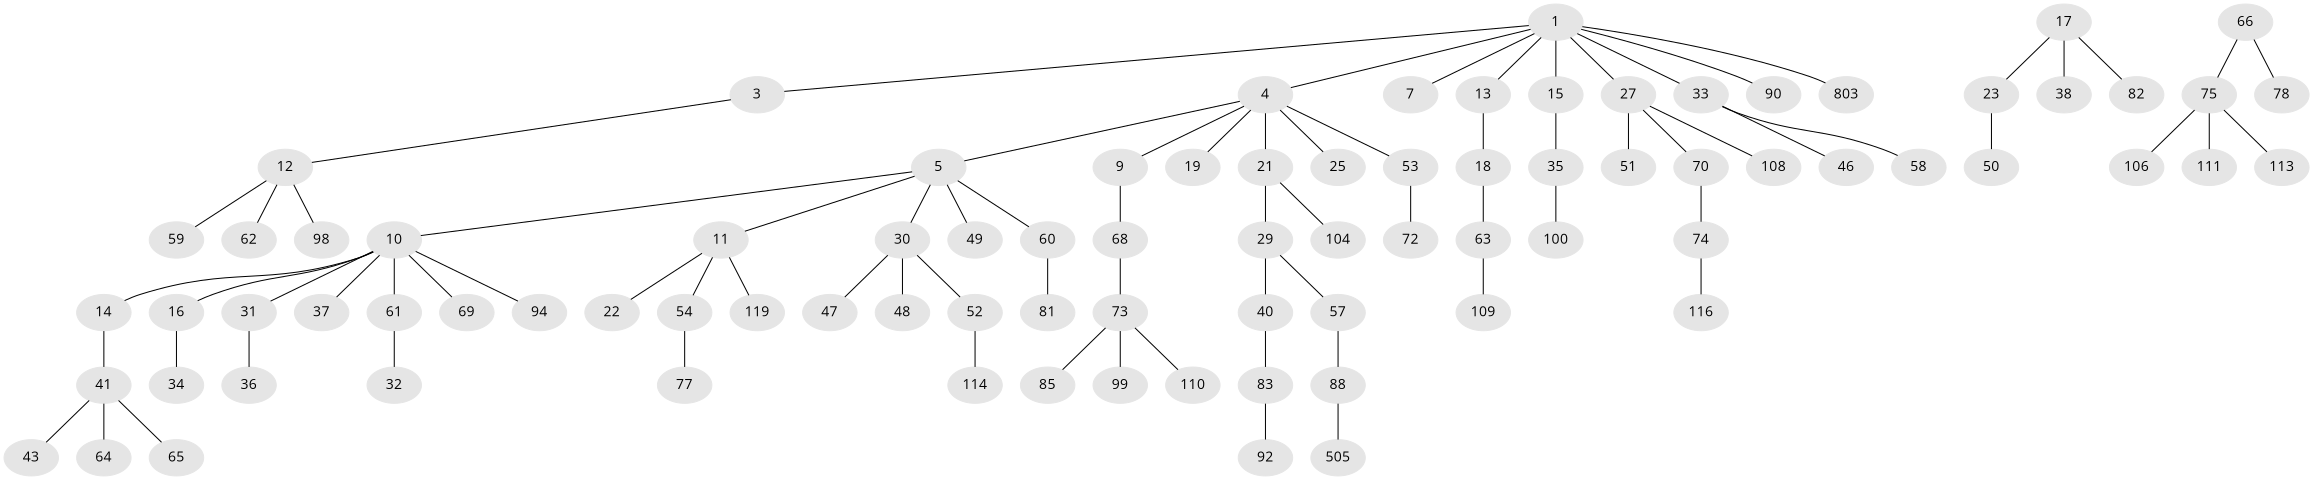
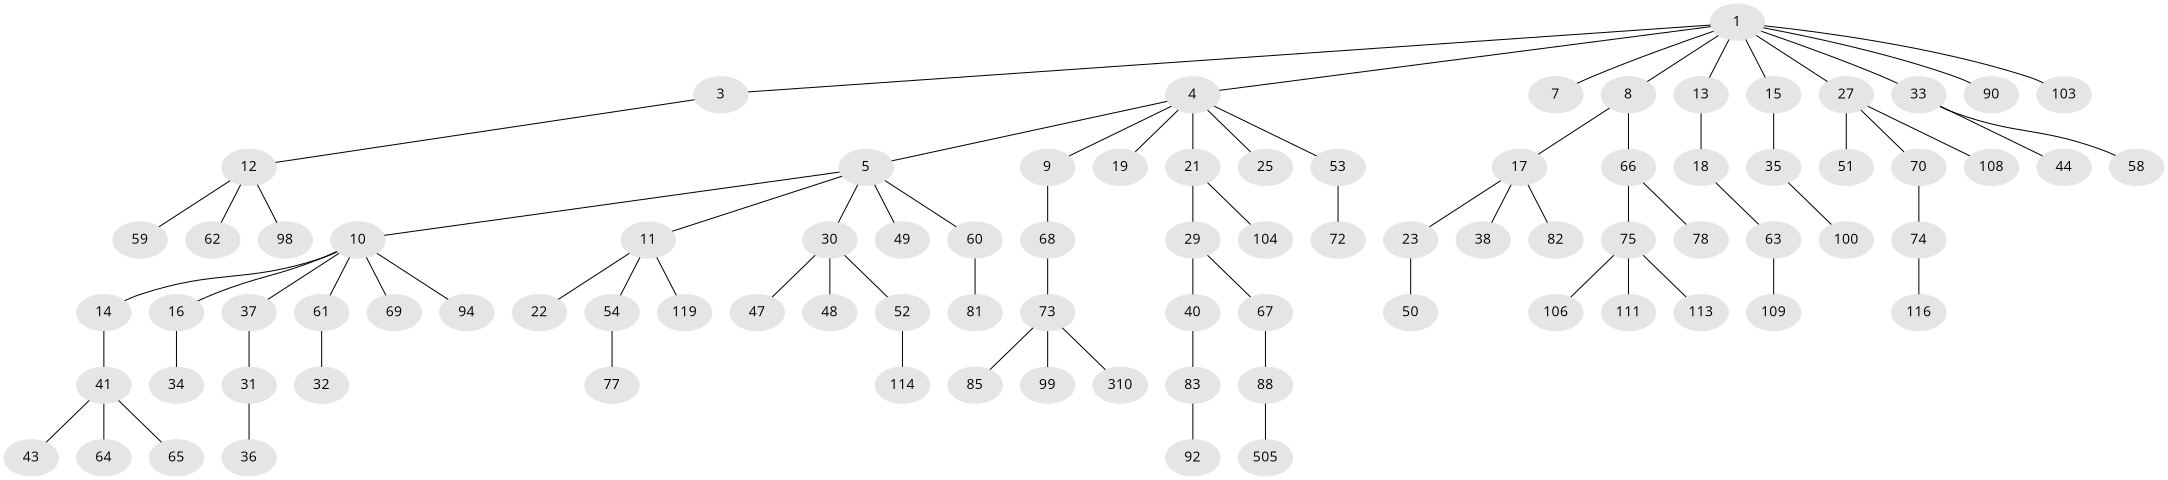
  graph {
    fontname="Open Sans"
    node [color=gray90 fontname="Open Sans" style=filled]
    edge [fontname="Open Sans"]
    1 [super="+2"]
    3
    4
    7
+   8
    13
    15 [super="+91"]
    27
    33
    90
-   103 [label=803]
+   103
    12 [super="+55"]
    5 [super="+6"]
    9
    19 [super="+20+93"]
    21 [super="+44"]
    25
    53 [super="+107"]
    17
    66
    18
    35
    51
    70 [super="+122"]
    108 [super="+118"]
-   46
+   46 [label=44]
    58
    59
    62
    98
    10 [super="+26+28+117+24+39"]
    11
    30
    49
    60
    68 [super="+101"]
    29
    104
    72 [super="+97+86"]
    14
    16 [super="+96"]
    31
    37
    61
    69
    94 [super="+112"]
    22 [super="+67"]
    54
    119
    47
    48 [super="+71"]
    52 [super="+56"]
    81
    23 [super="+42"]
    38
    82
    75 [super="+76"]
    78 [super="+87"]
    73
    41 [super="+45"]
    34
    36 [super="+115"]
    32
    77
    63
    43 [super="+102"]
    64
    65
    100 [super="+121"]
    50
    109
    40 [super="+89"]
-   57 [super="+84+80"]
+   57 [super="+84+80" label=67]
    74
    83
    88
    114
    92
    n79 [label=505]
    106
    111
    113
    85
    99
-   110
+   110 [label=310]
    116
    1 -- 3
    1 -- 4
    1 -- 7
+   1 -- 8
    1 -- 13
    1 -- 15
    1 -- 27
    1 -- 33
    1 -- 90
    1 -- 103
    3 -- 12
    4 -- 5
    4 -- 9
    4 -- 19
    4 -- 21
    4 -- 25
    4 -- 53
+   8 -- 17
+   8 -- 66
    13 -- 18
    15 -- 35
    27 -- 51
    27 -- 70
    27 -- 108
    33 -- 46
    33 -- 58
    12 -- 59
    12 -- 62
    12 -- 98
    5 -- 10
    5 -- 11
    5 -- 30
    5 -- 49
    5 -- 60
    9 -- 68
    21 -- 29
    21 -- 104
    53 -- 72
    17 -- 23
    17 -- 38
    17 -- 82
    66 -- 75
    66 -- 78
    18 -- 63
    35 -- 100
    70 -- 74
    10 -- 14
    10 -- 16
-   10 -- 31
+   37 -- 31
    10 -- 37
    10 -- 61
    10 -- 69
    10 -- 94
    11 -- 22
    11 -- 54
    11 -- 119
    30 -- 47
    30 -- 48
    30 -- 52
    60 -- 81
    68 -- 73
    29 -- 40
    29 -- 57
    14 -- 41
    16 -- 34
    31 -- 36
    61 -- 32
    54 -- 77
    52 -- 114
    23 -- 50
    75 -- 106
    75 -- 111
    75 -- 113
    73 -- 85
    73 -- 99
    73 -- 110
    41 -- 43
    41 -- 64
    41 -- 65
    63 -- 109
    40 -- 83
    57 -- 88
    74 -- 116
    83 -- 92
    88 -- n79
  }
